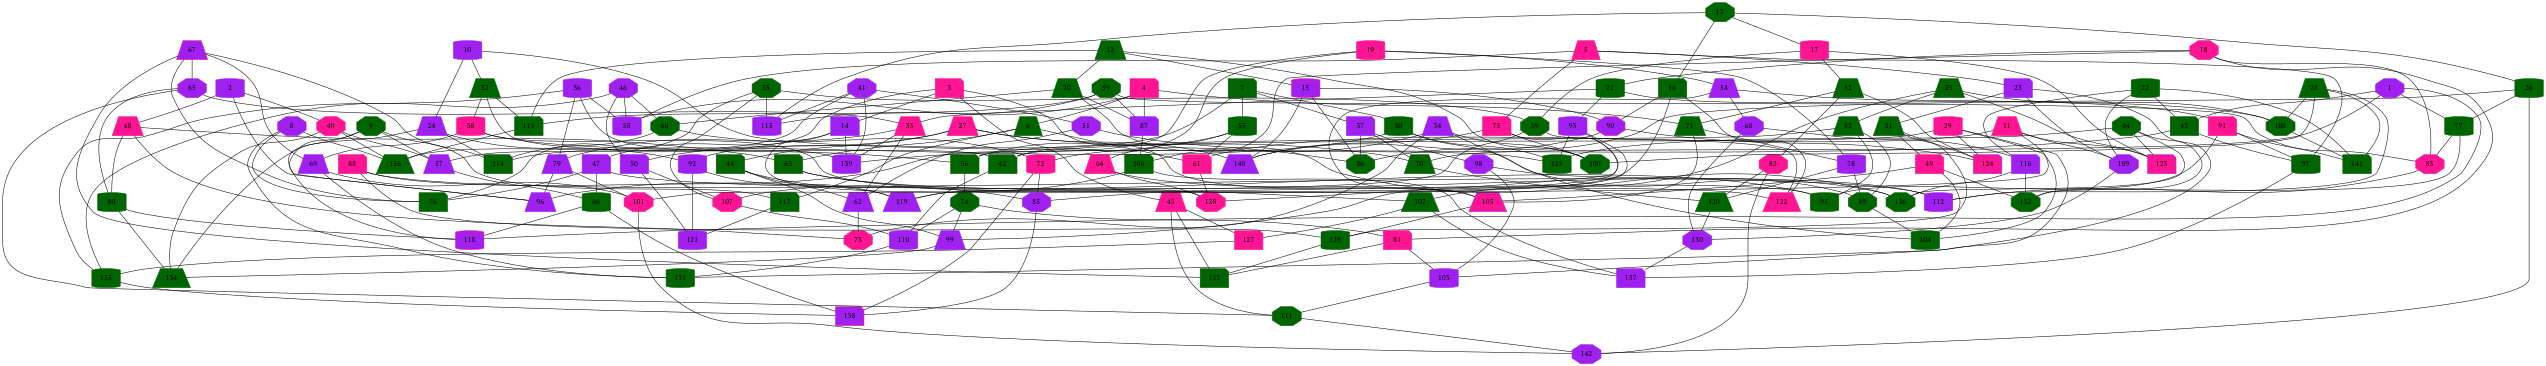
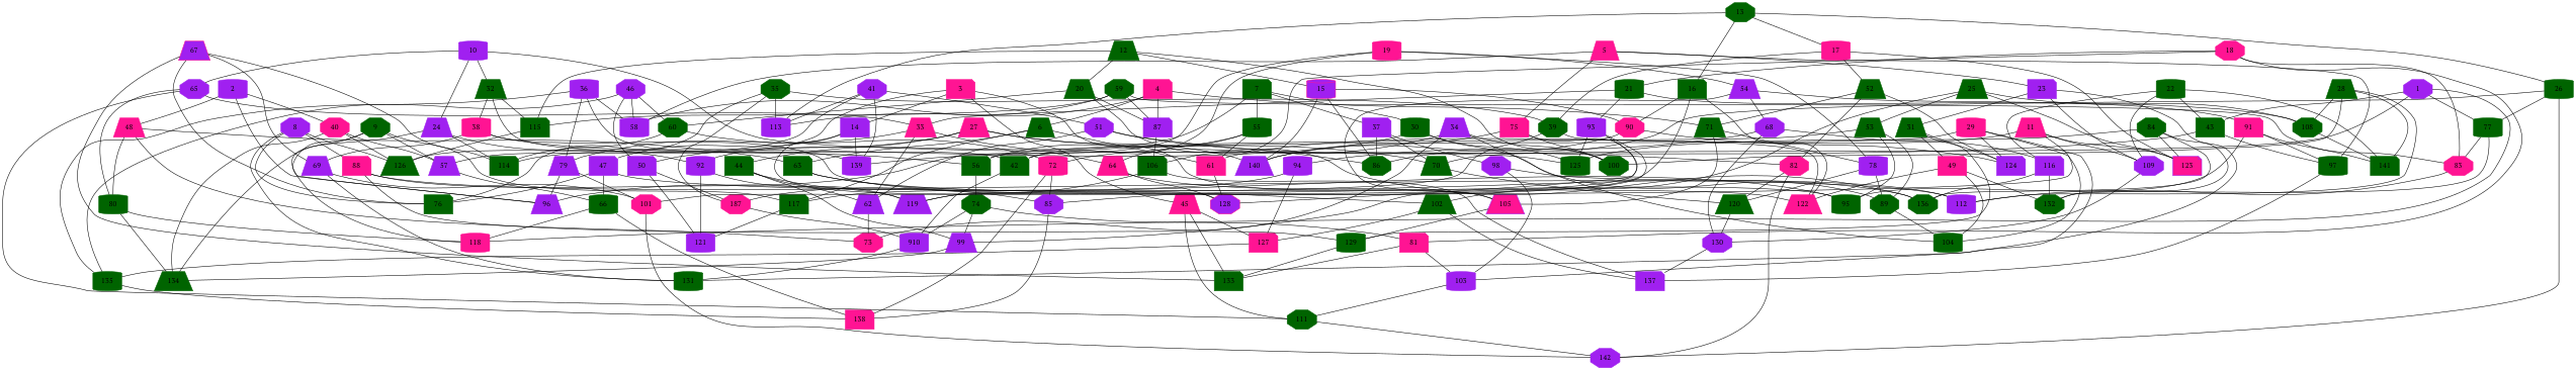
  graph {
    fontname="PT Serif"
    node [color=darkgreen fontname="PT Serif" shape=octagon style=filled]
    edge [fontname="PT Serif"]
    1 [color=purple]
    43 [shape=note]
    70 [shape=trapezium]
    77 [shape=cylinder]
-   118 [color=deeppink shape=cylinder fillcolor=purple]
+   118 [color=deeppink shape=cylinder]
    97 [shape=cylinder]
    139 [color=purple shape=cylinder]
    120 [shape=trapezium]
    83 [color=deeppink]
    132
    2 [color=purple shape=cylinder]
    40 [color=deeppink]
    48 [color=deeppink shape=trapezium]
    96 [color=purple shape=trapezium]
    57 [color=purple shape=trapezium]
    126 [shape=trapezium]
    134 [shape=trapezium]
    63 [shape=note]
    73 [color=deeppink]
    80 [shape=cylinder]
+   94 [color=purple shape=cylinder]
    117 [shape=note]
    127 [color=deeppink shape=note]
    3 [color=deeppink shape=note]
    14 [color=purple shape=note]
    45 [color=deeppink shape=trapezium]
    105 [color=purple fillcolor=deeppink shape=trapezium]
    47 [color=purple shape=note]
-   128 [color=deeppink]
+   128 [color=deeppink fillcolor=purple]
    111
    133 [shape=note]
    66 [shape=cylinder]
    129 [shape=cylinder]
    4 [color=deeppink shape=note]
    6 [shape=trapezium]
    58 [color=purple shape=cylinder]
    71 [shape=trapezium]
    87 [color=purple shape=note]
    61 [color=deeppink shape=note]
    78 [color=purple shape=cylinder]
    106 [shape=note]
    5 [color=deeppink shape=trapezium]
    23 [color=purple shape=note]
    75 [color=deeppink shape=note]
    131 [shape=cylinder]
    109 [color=purple]
    31 [shape=trapezium]
    100
    140 [color=purple shape=trapezium]
    137 [color=purple shape=note]
    102 [shape=trapezium]
    95 [shape=cylinder]
    121 [color=purple shape=cylinder]
    7 [shape=note]
    30 [shape=cylinder]
    37 [color=purple shape=note]
    55 [shape=cylinder]
    92 [color=purple shape=cylinder]
    125 [shape=cylinder]
    114 [shape=note]
    89
    86
    98 [color=purple]
    64 [color=deeppink shape=trapezium]
    56 [shape=note]
    119 [color=purple shape=trapezium]
    8 [color=purple]
    76 [shape=note]
    88 [color=deeppink shape=note]
    112 [color=purple shape=cylinder]
    9
    10 [color=purple shape=cylinder]
    24 [color=purple shape=trapezium]
    32 [shape=trapezium]
    65 [color=purple]
    115 [shape=note]
    42 [shape=note]
    38 [color=deeppink shape=cylinder]
    33 [color=deeppink shape=trapezium]
    11 [color=deeppink shape=trapezium]
    101 [color=deeppink]
    123 [color=purple fillcolor=deeppink shape=note]
    142 [color=purple]
    130 [color=purple]
    12 [shape=trapezium]
    15 [color=deeppink fillcolor=purple shape=cylinder]
    20 [shape=trapezium]
-   90 [color=deeppink fillcolor=purple]
+   90 [color=deeppink]
    60
    136
    16 [shape=note]
    13
    17 [color=deeppink shape=cylinder]
    26 [shape=cylinder]
    113 [color=purple shape=cylinder]
    85 [color=purple]
    122 [color=deeppink shape=trapezium]
    39
    52 [shape=trapezium]
-   124 [color=purple shape=note fillcolor=deeppink]
-   138 [color=deeppink shape=note fillcolor=purple]
+   124 [color=purple shape=note]
+   138 [color=deeppink shape=note]
    82 [color=deeppink]
    18 [color=deeppink]
    21 [shape=cylinder]
    81 [color=deeppink shape=note]
    91 [color=deeppink shape=note]
    93 [color=purple shape=cylinder]
    103 [color=purple shape=cylinder]
-   107 [color=deeppink]
+   107 [color=deeppink label=187]
    19 [color=deeppink shape=cylinder]
    54 [color=purple shape=trapezium]
-   110 [color=purple shape=cylinder]
+   110 [color=purple shape=cylinder label=910]
    108
    68 [color=purple]
    72 [color=deeppink shape=cylinder]
    62 [color=purple shape=trapezium]
    79 [color=purple shape=trapezium]
    141 [shape=note]
    99 [color=purple shape=trapezium]
    22 [shape=cylinder]
    116 [color=purple shape=note]
    49 [color=deeppink shape=note]
    25 [shape=trapezium]
    53 [shape=trapezium]
    27 [color=deeppink shape=trapezium]
    44 [shape=note]
    50 [color=purple shape=note]
    28 [shape=trapezium]
    29 [color=deeppink shape=cylinder]
    104 [shape=cylinder]
    69 [color=purple shape=trapezium]
    34 [color=purple shape=trapezium]
    35
    36 [color=purple shape=cylinder]
    135 [shape=cylinder]
    74
    41 [color=purple]
    51 [color=purple]
    46 [color=purple]
    59
    67 [color=deeppink fillcolor=purple shape=trapezium]
    84
    1 -- 43
    1 -- 70
    1 -- 77
    1 -- 118
    43 -- 97
    43 -- 139
    70 -- 120
    77 -- 83
    77 -- 132
    97 -- 137
    120 -- 130
    83 -- 112
    2 -- 40
    2 -- 48
    2 -- 96
    40 -- 57
    40 -- 126
    40 -- 134
    48 -- 63
    48 -- 73
    48 -- 80
    57 -- 66
    63 -- 102
    63 -- 95
    80 -- 118
    80 -- 134
+   94 -- 117
+   94 -- 127
    117 -- 121
    127 -- 135
    3 -- 57
    3 -- 14
    3 -- 45
    3 -- 105
    14 -- 139
    14 -- 47
    14 -- 128
    45 -- 127
    45 -- 111
    45 -- 133
    105 -- 129
    47 -- 66
    47 -- 76
    47 -- 122
    111 -- 142
    66 -- 118
    66 -- 138
    129 -- 133
    4 -- 6
    4 -- 58
    4 -- 71
    4 -- 87
    6 -- 63
    6 -- 117
    6 -- 61
    71 -- 105
    71 -- 78
    87 -- 106
    61 -- 128
    78 -- 120
    78 -- 89
    106 -- 137
    106 -- 107
    5 -- 97
    5 -- 58
    5 -- 23
    5 -- 75
    23 -- 131
    23 -- 109
    23 -- 31
    75 -- 128
    75 -- 100
    75 -- 140
    109 -- 130
    31 -- 129
    31 -- 124
    31 -- 49
    102 -- 127
    102 -- 137
    7 -- 30
    7 -- 37
    7 -- 55
    7 -- 92
    30 -- 125
    30 -- 114
    30 -- 89
    37 -- 70
    37 -- 86
    37 -- 98
    55 -- 61
    55 -- 64
    55 -- 56
    92 -- 121
    92 -- 119
    89 -- 104
    98 -- 112
    98 -- 103
    64 -- 128
    64 -- 136
    56 -- 74
    8 -- 126
    8 -- 131
    8 -- 76
+   8 -- 88
    88 -- 129
    88 -- 119
    88 -- 112
    9 -- 96
    9 -- 57
    9 -- 134
    9 -- 117
    10 -- 125
    10 -- 24
    10 -- 32
-   67 -- 65
+   10 -- 65
    24 -- 118
    24 -- 92
    24 -- 114
    32 -- 115
    32 -- 42
    32 -- 38
    65 -- 80
    65 -- 111
    65 -- 33
    115 -- 126
    42 -- 110
    38 -- 95
    38 -- 56
    38 -- 69
-   33 -- 139
+   33 -- 64
    33 -- 62
    33 -- 79
    11 -- 61
    11 -- 109
    11 -- 101
    11 -- 123
    101 -- 142
    130 -- 137
    12 -- 100
    12 -- 115
    12 -- 15
    12 -- 20
    15 -- 140
    15 -- 86
    15 -- 90
    20 -- 87
    20 -- 60
    20 -- 136
    90 -- 140
    90 -- 124
    60 -- 114
    60 -- 72
    16 -- 90
    16 -- 85
    16 -- 122
    13 -- 16
    13 -- 17
    13 -- 26
    13 -- 113
    17 -- 123
    17 -- 39
    17 -- 52
    26 -- 77
    26 -- 86
    26 -- 142
    85 -- 138
    39 -- 119
    39 -- 122
    52 -- 71
    52 -- 124
    52 -- 82
    82 -- 120
    82 -- 142
    18 -- 83
    18 -- 106
    18 -- 21
    18 -- 81
    21 -- 33
    21 -- 91
    21 -- 93
    81 -- 133
    81 -- 103
    91 -- 97
    91 -- 95
    91 -- 141
    93 -- 125
    93 -- 119
    93 -- 99
    103 -- 111
    107 -- 110
    19 -- 96
    19 -- 78
    19 -- 42
    19 -- 54
    54 -- 105
    54 -- 108
    54 -- 68
    110 -- 131
    108 -- 141
+   68 -- 94
    68 -- 130
    68 -- 116
    72 -- 85
    72 -- 138
    62 -- 73
    79 -- 96
    79 -- 101
    99 -- 134
    22 -- 43
    22 -- 109
    22 -- 141
    22 -- 116
    116 -- 132
    116 -- 136
    49 -- 132
-   49 -- 105
+   49 -- 122
    49 -- 104
    25 -- 102
    25 -- 123
    25 -- 108
    25 -- 53
    53 -- 95
    53 -- 89
    53 -- 56
    27 -- 70
    27 -- 140
    27 -- 44
    27 -- 50
    44 -- 85
    44 -- 62
    44 -- 99
    50 -- 121
    50 -- 107
    28 -- 100
    28 -- 112
    28 -- 108
    28 -- 141
    29 -- 42
    29 -- 124
    29 -- 103
    29 -- 104
    69 -- 131
    69 -- 101
    34 -- 73
    34 -- 100
    34 -- 72
    34 -- 104
    35 -- 76
    35 -- 113
    35 -- 39
    35 -- 107
    36 -- 139
    36 -- 58
    36 -- 79
    36 -- 135
    135 -- 138
    74 -- 81
    74 -- 110
    74 -- 99
    41 -- 139
    41 -- 126
    41 -- 113
    41 -- 51
    51 -- 86
+   51 -- 82
    51 -- 62
    46 -- 58
    46 -- 60
    46 -- 50
    46 -- 135
    59 -- 83
    59 -- 87
    59 -- 115
    59 -- 113
    67 -- 133
    67 -- 114
    67 -- 76
    67 -- 69
    84 -- 132
    84 -- 125
    84 -- 123
    84 -- 136
  }
